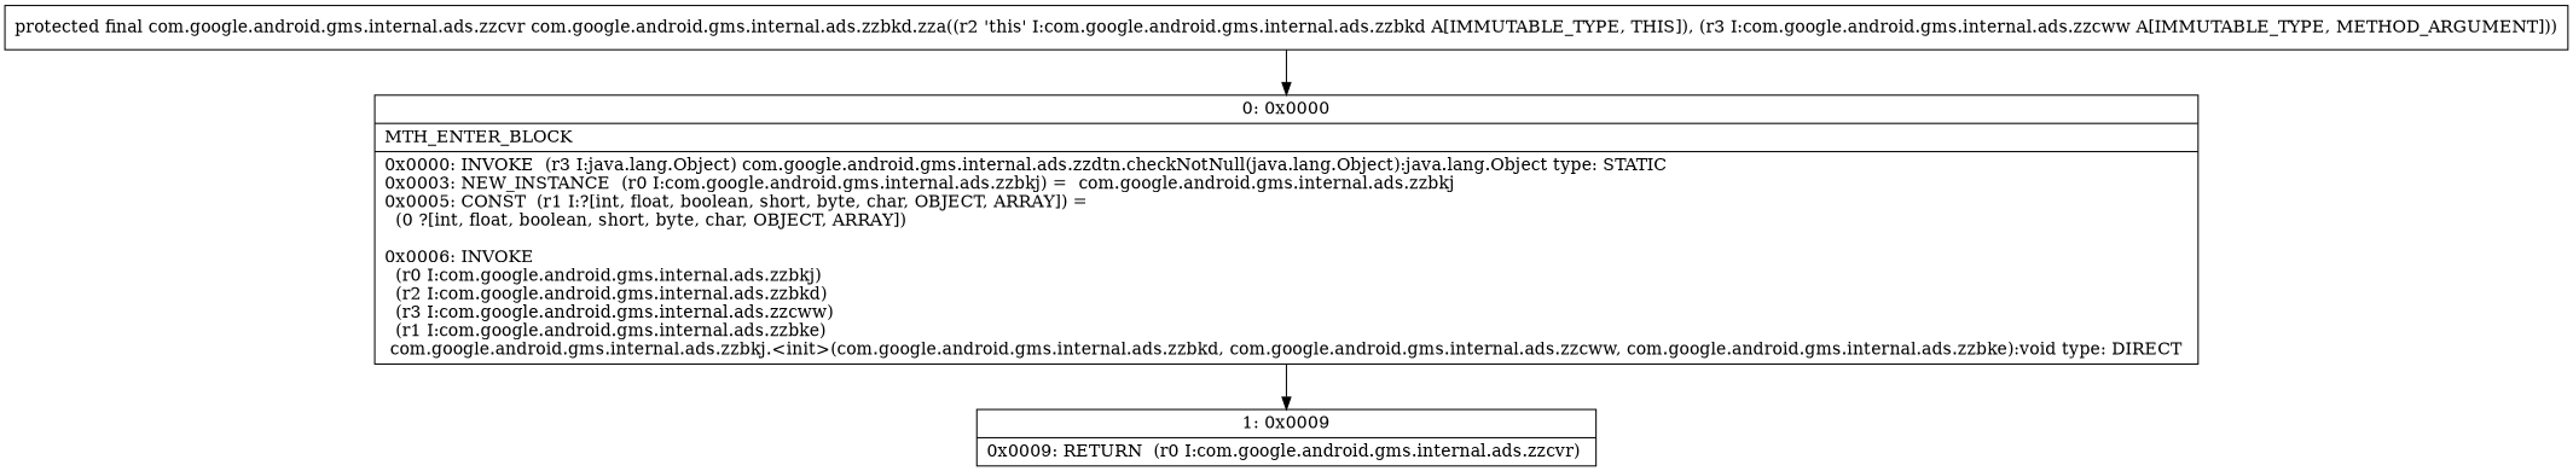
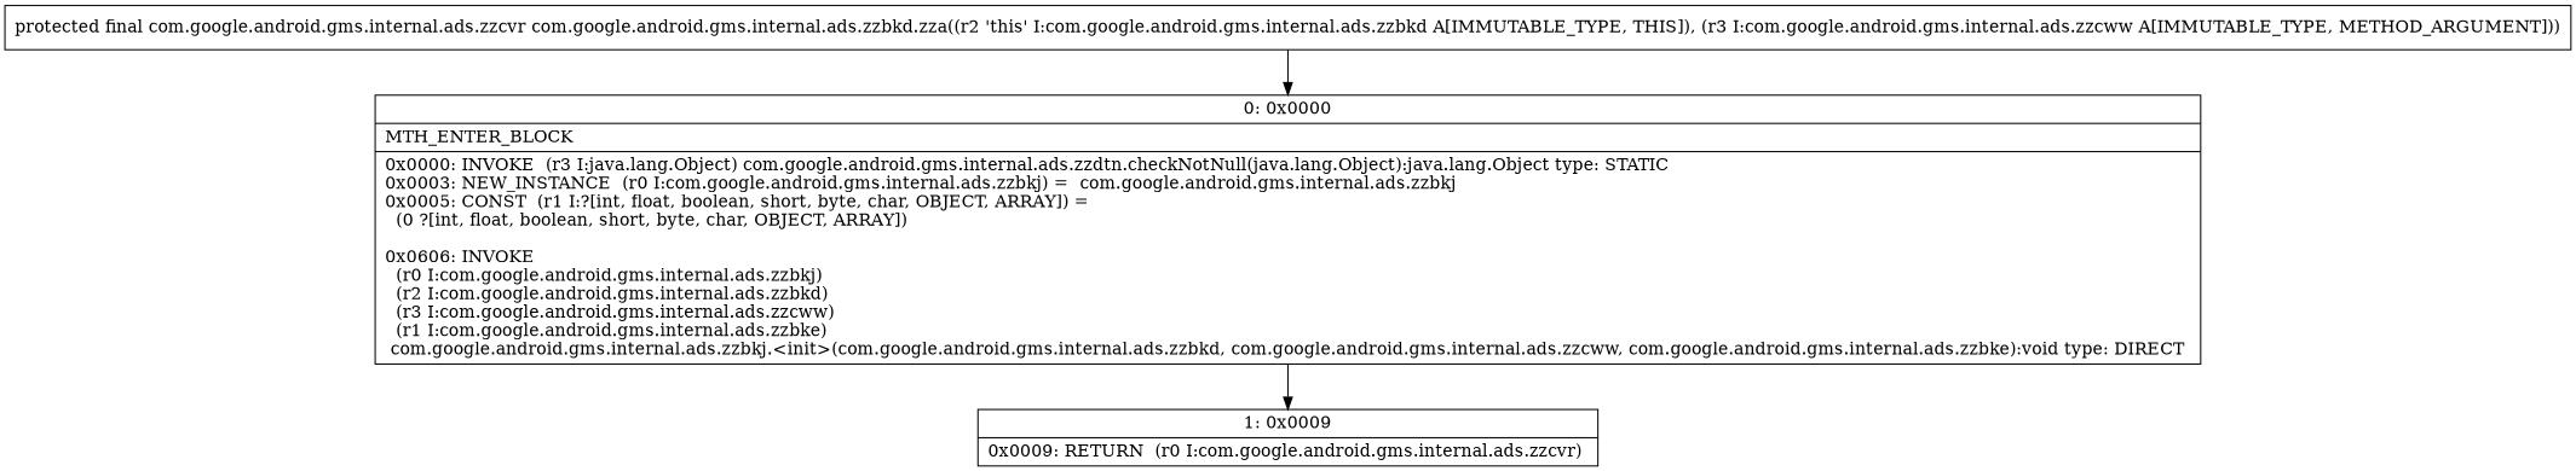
  digraph {
    node [shape=record]
-   n1 [label="{0\:\ 0x0000|MTH_ENTER_BLOCK\l|0x0000: INVOKE  (r3 I:java.lang.Object) com.google.android.gms.internal.ads.zzdtn.checkNotNull(java.lang.Object):java.lang.Object type: STATIC \l0x0003: NEW_INSTANCE  (r0 I:com.google.android.gms.internal.ads.zzbkj) =  com.google.android.gms.internal.ads.zzbkj \l0x0005: CONST  (r1 I:?[int, float, boolean, short, byte, char, OBJECT, ARRAY]) = \l  (0 ?[int, float, boolean, short, byte, char, OBJECT, ARRAY])\l \l0x0006: INVOKE  \l  (r0 I:com.google.android.gms.internal.ads.zzbkj)\l  (r2 I:com.google.android.gms.internal.ads.zzbkd)\l  (r3 I:com.google.android.gms.internal.ads.zzcww)\l  (r1 I:com.google.android.gms.internal.ads.zzbke)\l com.google.android.gms.internal.ads.zzbkj.\<init\>(com.google.android.gms.internal.ads.zzbkd, com.google.android.gms.internal.ads.zzcww, com.google.android.gms.internal.ads.zzbke):void type: DIRECT \l}"]
+   n1 [label="{0\:\ 0x0000|MTH_ENTER_BLOCK\l|0x0000: INVOKE  (r3 I:java.lang.Object) com.google.android.gms.internal.ads.zzdtn.checkNotNull(java.lang.Object):java.lang.Object type: STATIC \l0x0003: NEW_INSTANCE  (r0 I:com.google.android.gms.internal.ads.zzbkj) =  com.google.android.gms.internal.ads.zzbkj \l0x0005: CONST  (r1 I:?[int, float, boolean, short, byte, char, OBJECT, ARRAY]) = \l  (0 ?[int, float, boolean, short, byte, char, OBJECT, ARRAY])\l \l0x0606: INVOKE  \l  (r0 I:com.google.android.gms.internal.ads.zzbkj)\l  (r2 I:com.google.android.gms.internal.ads.zzbkd)\l  (r3 I:com.google.android.gms.internal.ads.zzcww)\l  (r1 I:com.google.android.gms.internal.ads.zzbke)\l com.google.android.gms.internal.ads.zzbkj.\<init\>(com.google.android.gms.internal.ads.zzbkd, com.google.android.gms.internal.ads.zzcww, com.google.android.gms.internal.ads.zzbke):void type: DIRECT \l}"]
    n2 [label="{1\:\ 0x0009|0x0009: RETURN  (r0 I:com.google.android.gms.internal.ads.zzcvr) \l}"]
    n3 [label="{protected final com.google.android.gms.internal.ads.zzcvr com.google.android.gms.internal.ads.zzbkd.zza((r2 'this' I:com.google.android.gms.internal.ads.zzbkd A[IMMUTABLE_TYPE, THIS]), (r3 I:com.google.android.gms.internal.ads.zzcww A[IMMUTABLE_TYPE, METHOD_ARGUMENT])) }"]
    n1 -> n2
    n3 -> n1
  }
